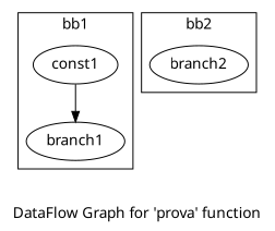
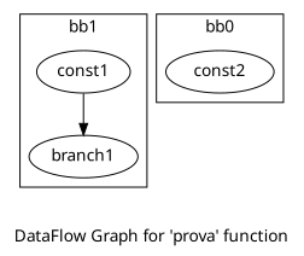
  digraph {
    label="DataFlow Graph for 'prova' function"
    fontname="Noto Sans"
    node [out="out:0" shape=oval type=Constant fontname="Noto Sans"]
    n1 [label=const1 value=3]
    n2 [channel_width=32 delay="inCondition:12 15 outFalse:40" in="in:32 inCondition?:1" label=branch1 out="outTrue+:32 outFalse-:32" type=Branch]
-   n3 [label=branch2 value=3.2]
+   n3 [label=const2 value=3.2]
    subgraph cluster_1 {
      label=bb1
      n1
      n2
    }
    subgraph cluster_2 {
-     label=bb2
+     label=bb0
      n3
    }
    n1 -> n2 [from=out to=in fontname="Noto Sans"]
  }
